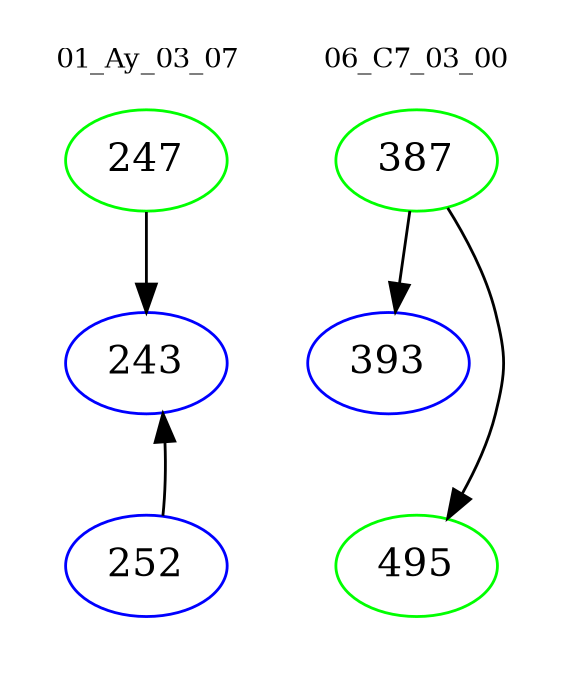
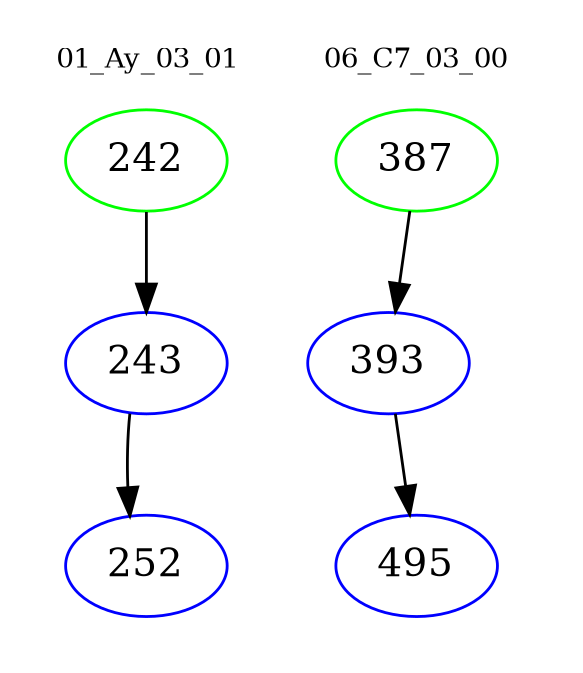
  digraph {
    node [color=blue]
    edge [color=black]
-   n1 [color=green label=247]
+   n1 [color=green label=242]
    n2 [label=243]
    n3 [label=252]
    n4 [color=green label=387]
    n5 [label=393]
-   n6 [color=green label=495]
+   n6 [label=495]
    subgraph cluster_1 {
      color=white
      fontsize=10
-     label="01_Ay_03_07"
+     label="01_Ay_03_01"
      n1
      n2
      n3
    }
    subgraph cluster_2 {
      color=white
      fontsize=10
      label="06_C7_03_00"
      n4
      n5
      n6
    }
    n1 -> n2
-   n3 -> n2
+   n2 -> n3
    n4 -> n5
-   n4 -> n6
+   n5 -> n6
  }
